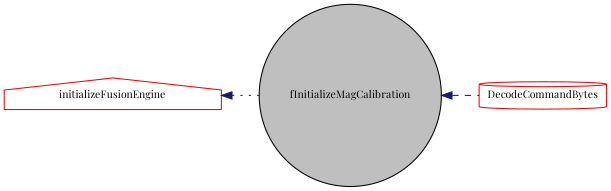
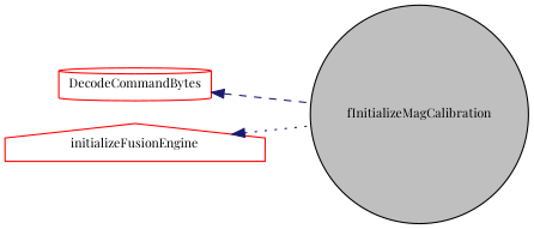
  digraph {
    fontname="Playfair Display"
    rankdir=LR
    node [color=red fillcolor=white fontname="Playfair Display" fontsize=10 style=filled]
    edge [color=midnightblue dir=back fontname="Playfair Display" fontsize=10 labelfontname=Helvetica labelfontsize=10]
    n1 [color=black fillcolor=grey75 fontcolor=black height=0.2 label=fInitializeMagCalibration shape=circle width=0.4]
    n2 [height=0.2 label=DecodeCommandBytes shape=cylinder width=0.4]
    n3 [height=0.2 label=initializeFusionEngine shape=house width=0.4]
-   n1 -> n2 [style=dashed]
+   n2 -> n1 [style=dashed]
    n3 -> n1 [style=dotted]
  }
